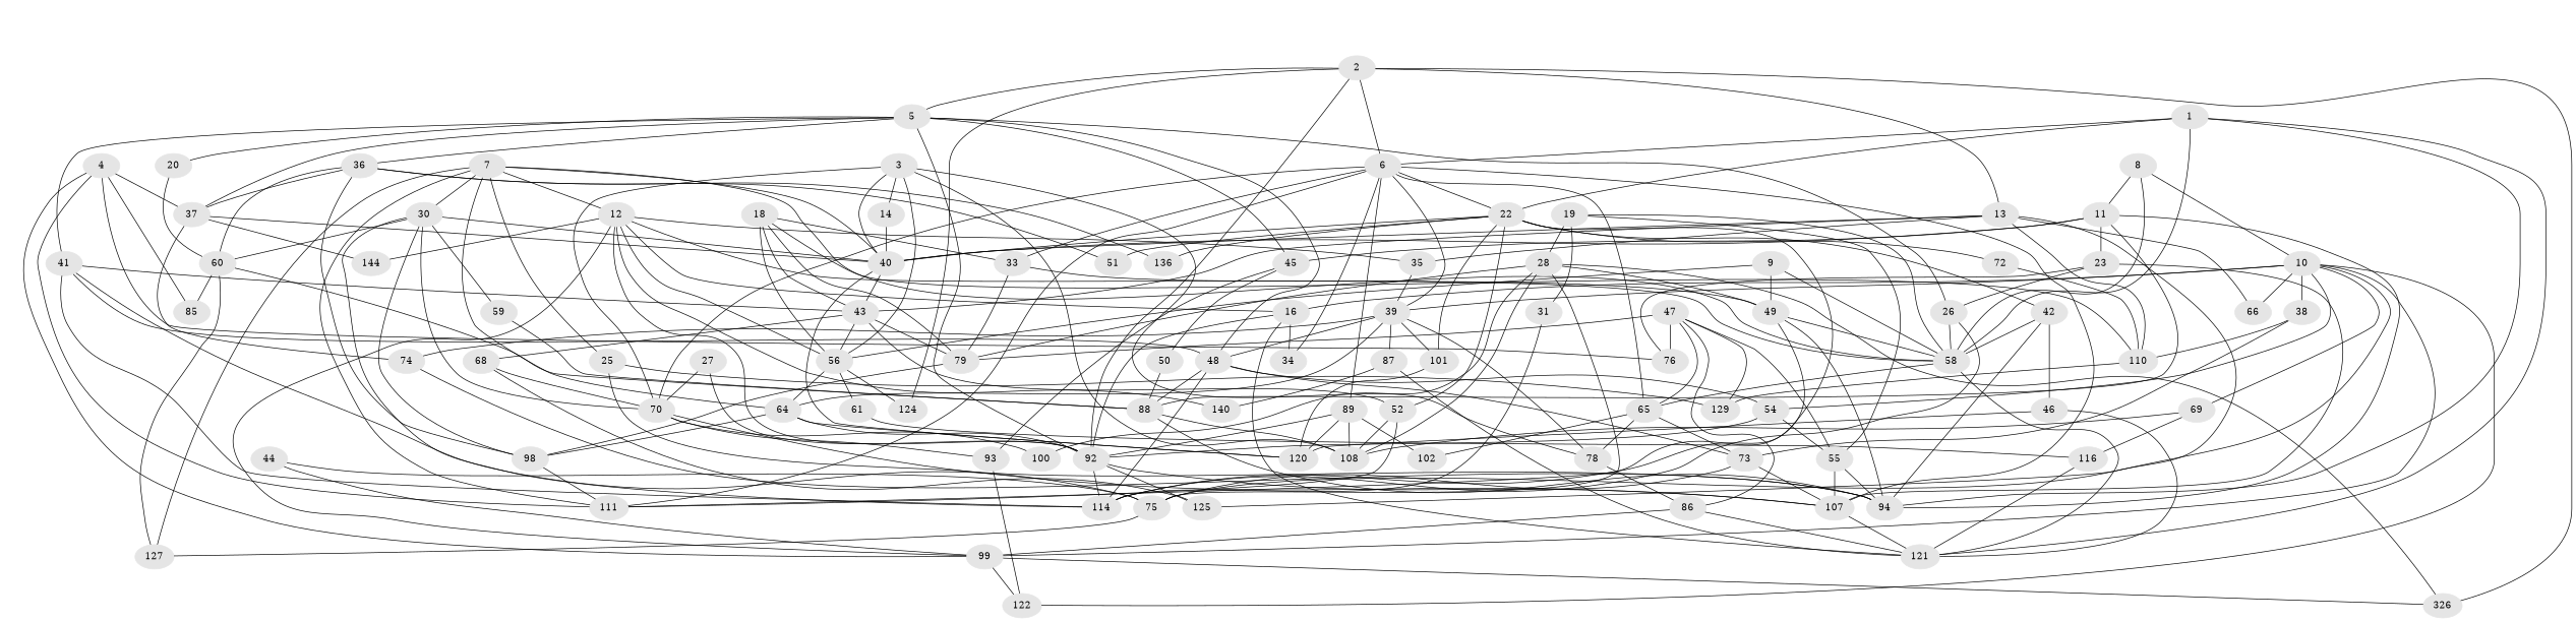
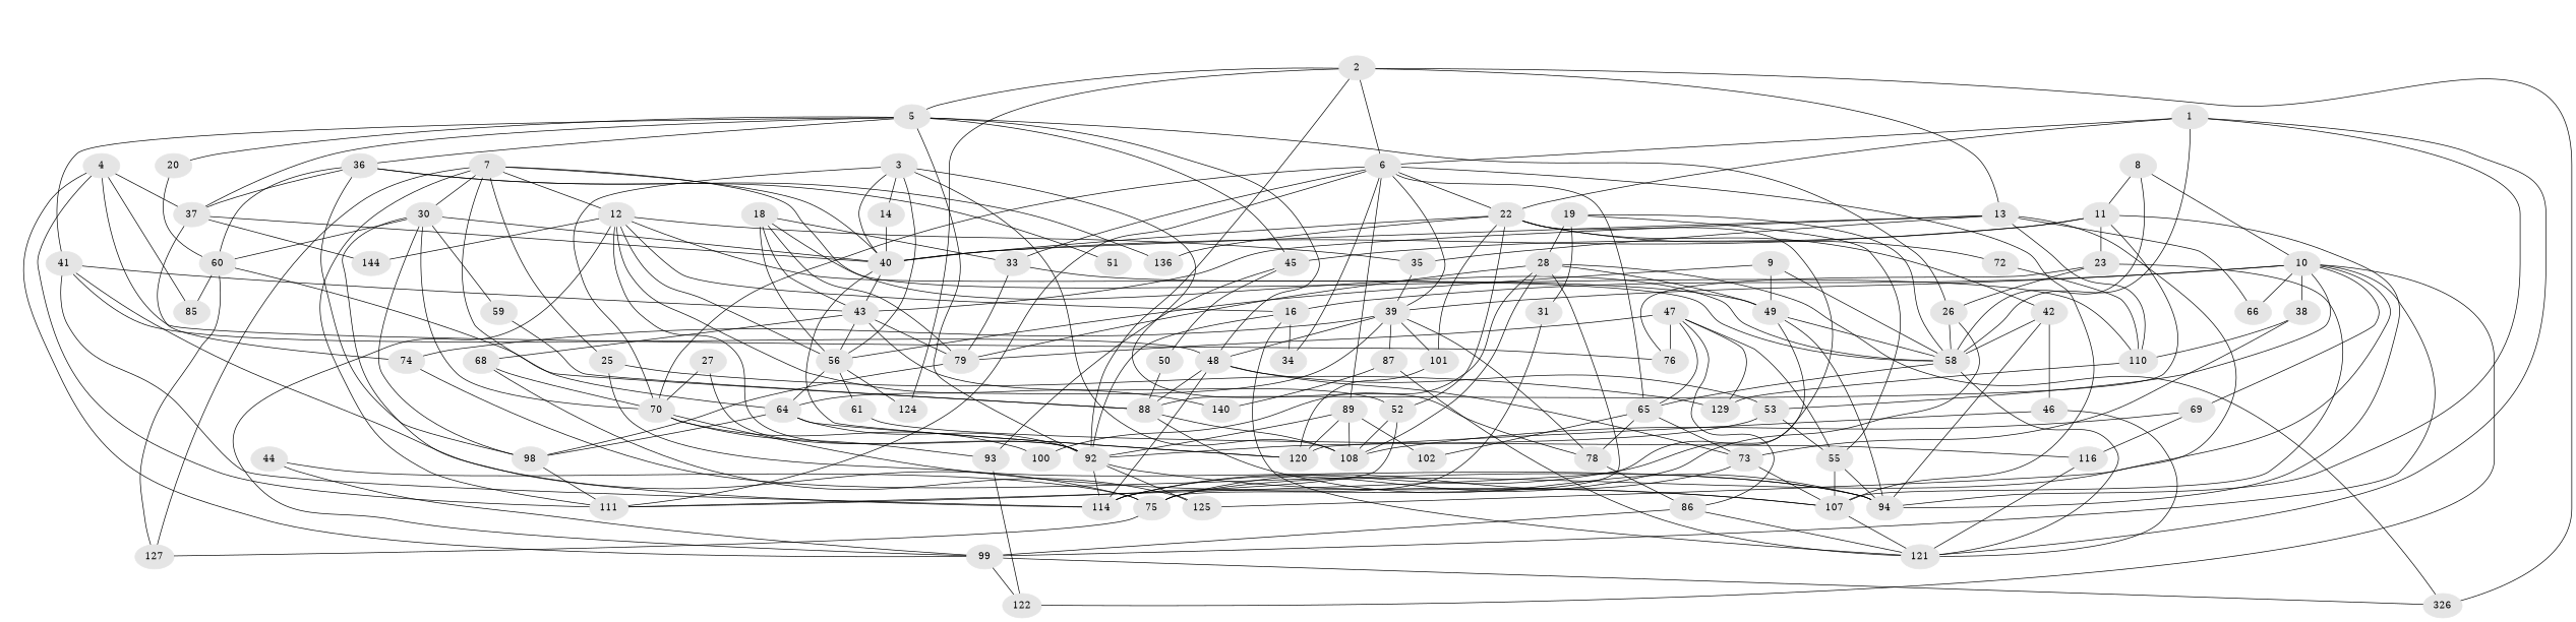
  graph {
    node [color=gray90 style=filled]
    1 [super="+63"]
    6 [super="+62"]
    22 [super="+32"]
    58 [super="+109"]
    94 [super="+112"]
    121 [super="+130"]
    70 [super="+105"]
    111
    33 [super="+142"]
    34
    39 [super="+117"]
    65 [super="+95"]
    89 [super="+103"]
    107 [super="+113"]
    40 [super="+123"]
    42 [super="+146"]
    51
    52 [super="+80"]
    72
    101
    136
    5 [super="+17"]
    92 [super="+128"]
    37 [super="+106"]
    20
    26 [super="+81"]
    36 [super="+104"]
    41 [super="+77"]
    45
    48 [super="+53"]
    2
    13 [super="+57"]
    124
    n34 [label=326]
    66
    35
    43 [super="+91"]
    110 [super="+137"]
    125
    114
    3 [super="+67"]
    14
    56 [super="+141"]
    78
    108 [super="+118"]
    120 [super="+132"]
    64 [super="+96"]
    61
    100 [super="+133"]
    93
    86
    4 [super="+139"]
    76
    85
    99 [super="+145"]
    144
    74
    122
    60
    98 [super="+115"]
    75 [super="+119"]
    50
-   54
+   54 [label=53]
    88 [super="+97"]
    73 [super="+83"]
    49 [super="+82"]
    79 [super="+135"]
    87
    102
    7 [super="+21"]
    12 [super="+15"]
    25
    30 [super="+84"]
    127
    16
    140
    129
    59
    10 [super="+131"]
    38
    69
    8
    11 [super="+71"]
    23 [super="+29"]
    9
    55
    116
    68
    18 [super="+138"]
    28 [super="+90"]
    19
    31
    46 [super="+134"]
    27
    44
    47 [super="+143"]
    1 -- 6
    1 -- 22
    1 -- 58
    1 -- 94
    1 -- 121
    6 -- 22
    6 -- 70
    6 -- 111
    6 -- 33
    6 -- 34
    6 -- 39
    6 -- 65
    6 -- 89
    6 -- 107
    22 -- 111
    22 -- 40
    22 -- 42 [weight=2]
-   22 -- 51
    22 -- 52
    22 -- 72
    22 -- 101
    22 -- 136
    58 -- 121
    58 -- 65
    70 -- 107
    70 -- 100
    70 -- 93
    33 -- 49
    33 -- 79
    39 -- 101
    39 -- 48
    39 -- 78
    39 -- 64
    39 -- 74
    39 -- 87
    65 -- 78
    65 -- 73
    65 -- 102
    89 -- 92
    89 -- 108
    89 -- 120
    89 -- 102
    107 -- 121
    40 -- 43
    40 -- 120
    42 -- 58
    42 -- 94
    42 -- 46
    52 -- 111
    52 -- 108
    72 -- 110
    101 -- 120
    5 -- 92
    5 -- 37
    5 -- 20
    5 -- 26
    5 -- 36
    5 -- 41
    5 -- 45
    5 -- 48
    92 -- 107
    92 -- 125
    92 -- 114
    37 -- 40
    37 -- 144
    37 -- 74
    20 -- 60
    26 -- 58
    26 -- 114
    36 -- 51
    36 -- 136
    36 -- 37
    36 -- 60
    36 -- 98
    41 -- 48 [weight=2]
    41 -- 43
    41 -- 114
    41 -- 75
    45 -- 93
    45 -- 50
    48 -- 114
    48 -- 54
    48 -- 88
    48 -- 73
    2 -- 6
    2 -- 5
    2 -- 92
    2 -- 13
    2 -- 124
    2 -- n34
    13 -- 40
    13 -- 66
    13 -- 35
    13 -- 43
    13 -- 110
    13 -- 125
    35 -- 39
    43 -- 52
    43 -- 56
    43 -- 79
    43 -- 68
    110 -- 129
    3 -- 70
    3 -- 40
    3 -- 14
    3 -- 56
    3 -- 78
    3 -- 108
    14 -- 40
    56 -- 124
    56 -- 64
    56 -- 61
    78 -- 86
    64 -- 92
    64 -- 120
    64 -- 98
    61 -- 116
    93 -- 122
    86 -- 121
    86 -- 99
    4 -- 111
    4 -- 37
    4 -- 76
    4 -- 85
    4 -- 99
    99 -- n34
    99 -- 122
    74 -- 94
    60 -- 85
    60 -- 88
    60 -- 127
    98 -- 111
    75 -- 127
    50 -- 88
    54 -- 92
    54 -- 55
    88 -- 94
    88 -- 108
    73 -- 107
    73 -- 75
    49 -- 58
    49 -- 94
    49 -- 114
    79 -- 98
    87 -- 121
    87 -- 140
    7 -- 58
    7 -- 111
    7 -- 40
    7 -- 64
    7 -- 12
    7 -- 25
    7 -- 30
    7 -- 127
    12 -- 58
    12 -- 92
    12 -- 35
    12 -- 56
    12 -- 99
    12 -- 144
    12 -- 16
    12 -- 140
    25 -- 94
    25 -- 129
    30 -- 70
    30 -- 40
    30 -- 114
    30 -- 60
    30 -- 98
    30 -- 59
    16 -- 121
    16 -- 34
    16 -- 92
    59 -- 88
    10 -- 39
    10 -- 66 [weight=2]
    10 -- 99
    10 -- 122
    10 -- 75
    10 -- 54
    10 -- 16
    10 -- 38
    10 -- 69
    38 -- 110
    38 -- 73
    69 -- 108
    69 -- 116
    8 -- 58
    8 -- 10
    8 -- 11
    11 -- 94
    11 -- 40
    11 -- 45
    11 -- 88
    11 -- 23
    23 -- 107
    23 -- 26
    23 -- 76
    9 -- 58
    9 -- 56
    9 -- 49
    55 -- 94
    55 -- 107
    116 -- 121
    68 -- 70 [weight=2]
    68 -- 125
    18 -- 33
    18 -- 43
    18 -- 110
    18 -- 56
    18 -- 79
    28 -- n34
    28 -- 108
    28 -- 100
    28 -- 75
    28 -- 49
    28 -- 79
    19 -- 58
    19 -- 55
    19 -- 28
    19 -- 31
    31 -- 114
    46 -- 121
    46 -- 120
    27 -- 70
    27 -- 92
    44 -- 99
    44 -- 75
    47 -- 65
    47 -- 86
    47 -- 76
    47 -- 79
    47 -- 129
    47 -- 55
  }
